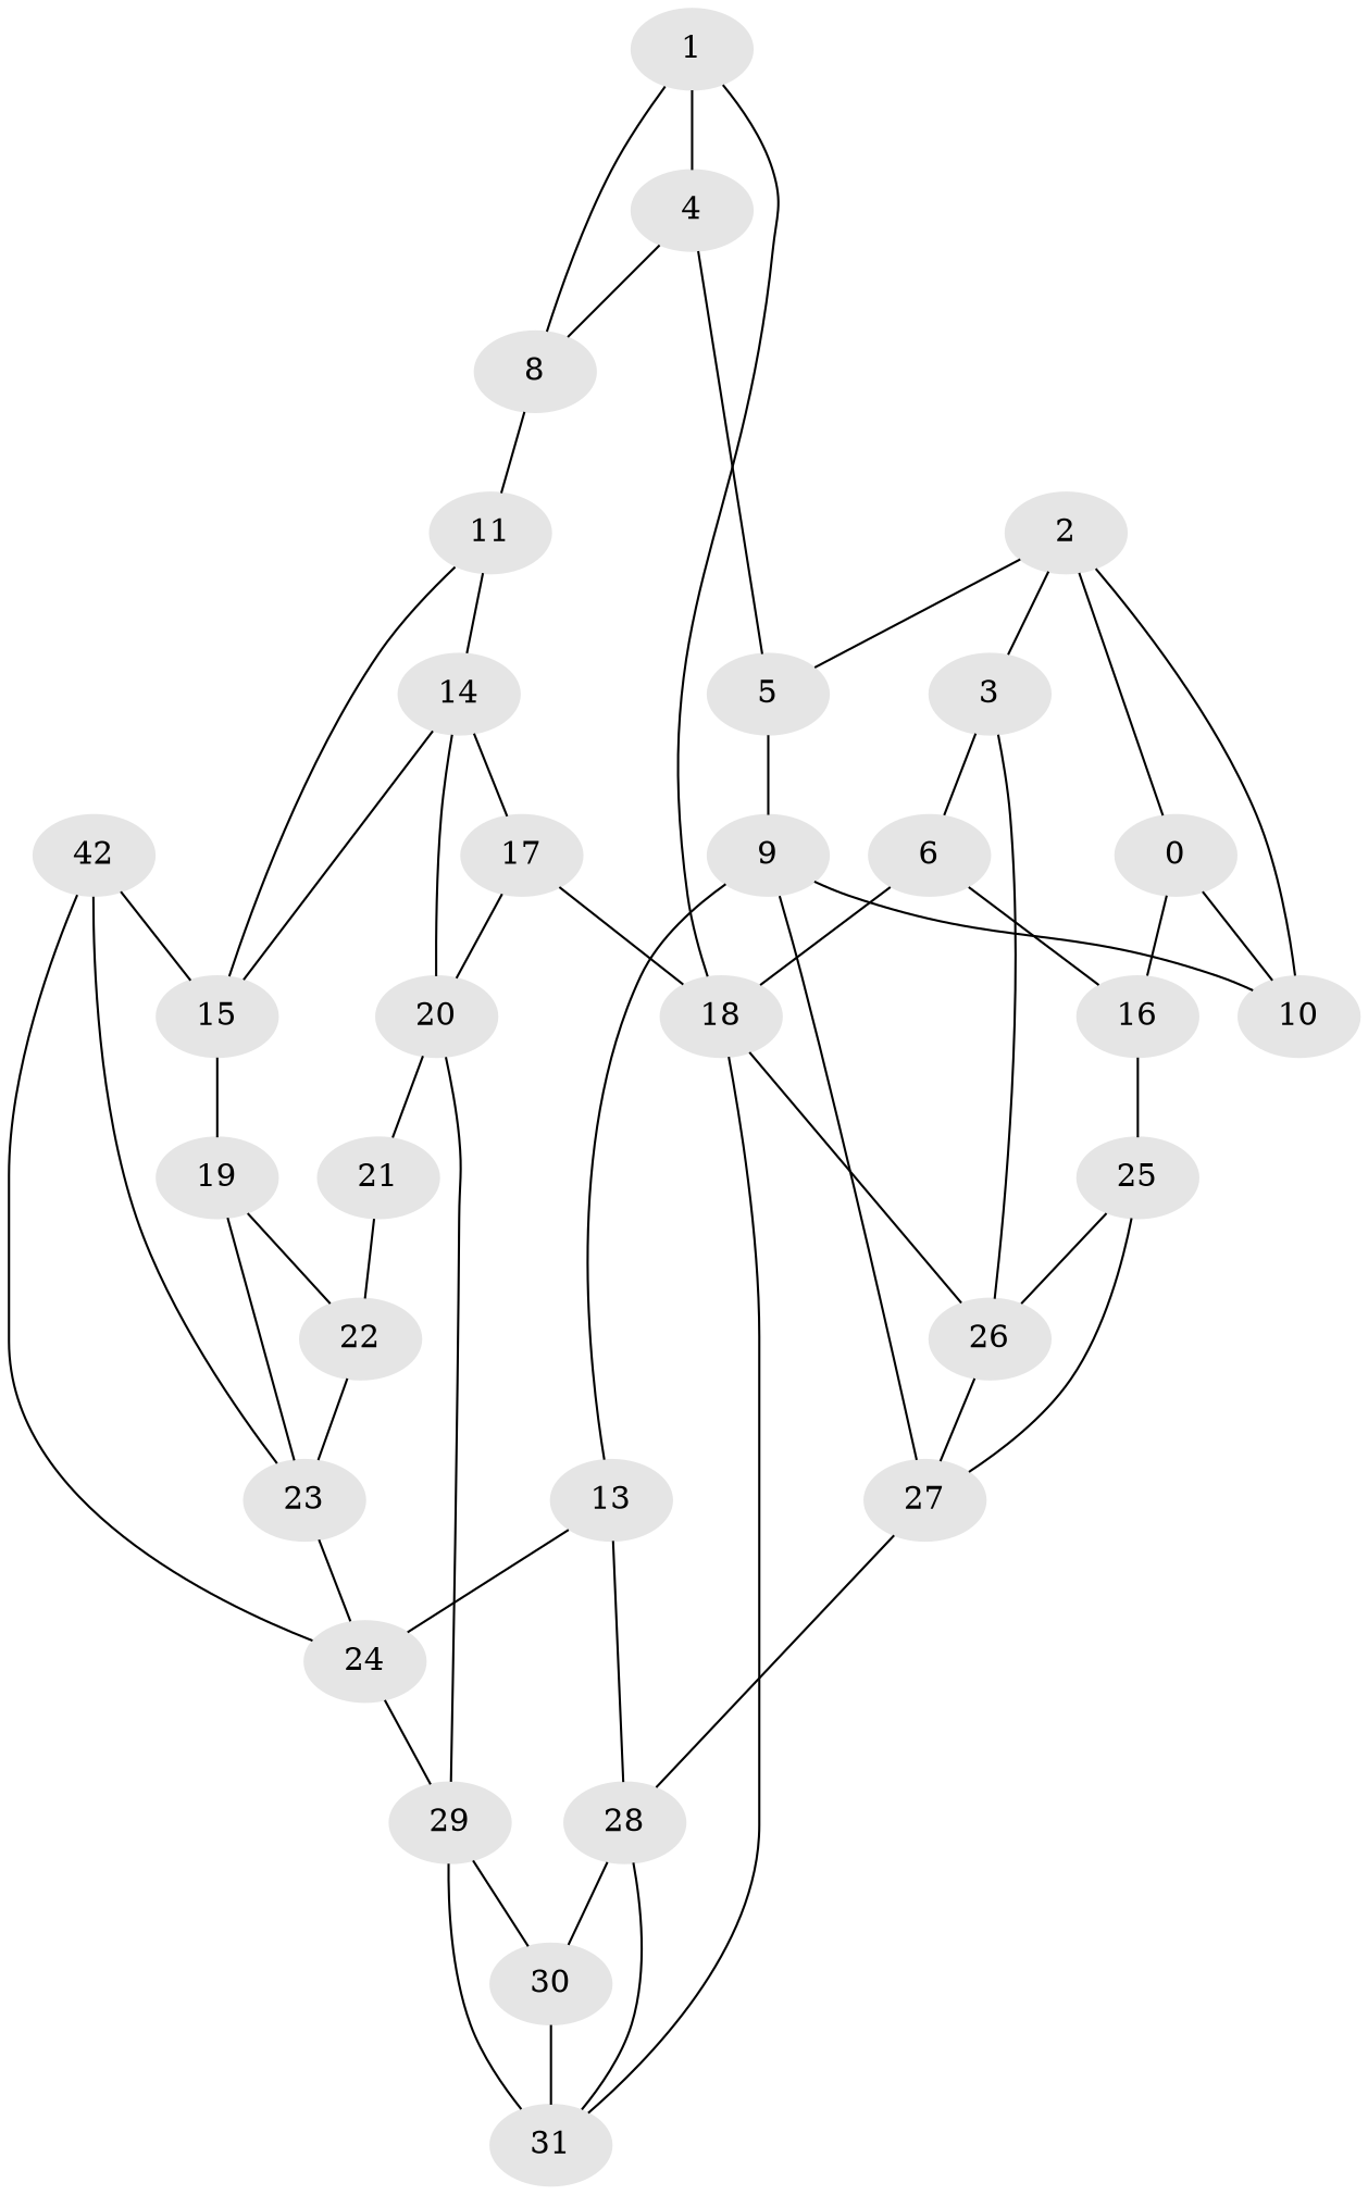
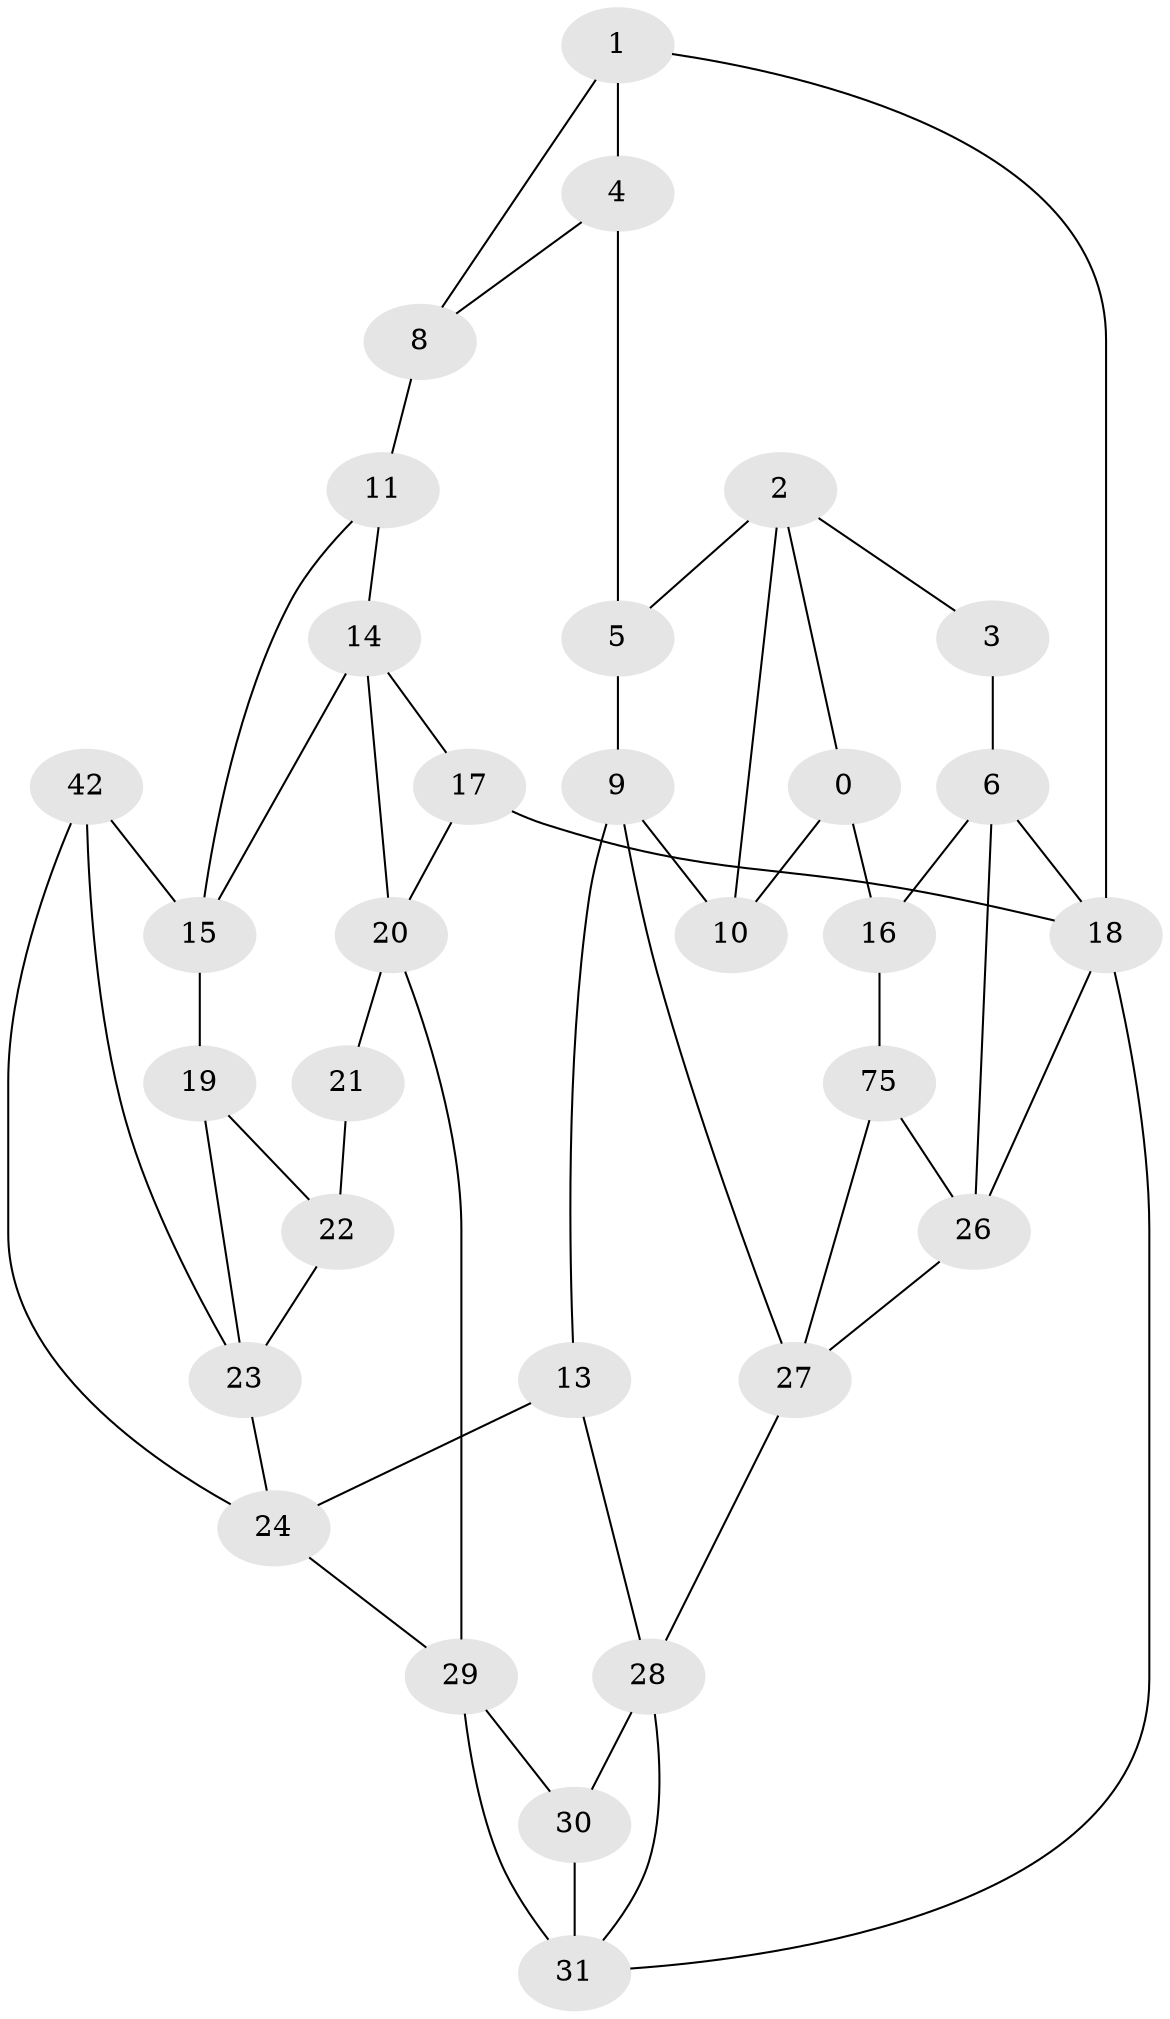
  graph {
    node [color=gray90 style=filled]
    edge [weight=1.0]
    1
    4
    8
    18
    5
    11
    26
    31
    2
    3
    n11 [label=0]
    10
    6
    9
    16
    13
    27
-   25
+   25 [label=75]
    14
    15
    24
    28
    17
    20
    19
    n26 [label=42]
    23
    29
    30
    21
    22
    1 -- 4
    1 -- 8
    1 -- 18
    4 -- 8
    4 -- 5 [weight=2.0]
    8 -- 11 [weight=2.0]
    18 -- 26
    18 -- 31
    5 -- 9
    11 -- 14
    11 -- 15
    26 -- 27
    2 -- 5
    2 -- 3
    2 -- n11
    2 -- 10
    3 -- 6 [weight=2.0]
    n11 -- 10 [weight=2.0]
    n11 -- 16
    6 -- 18
-   3 -- 26
+   6 -- 26
    6 -- 16
    9 -- 10
    9 -- 13
    9 -- 27
    16 -- 25 [weight=2.0]
    13 -- 24
    13 -- 28
    27 -- 28
    25 -- 26
    25 -- 27
    14 -- 15
    14 -- 17
    14 -- 20
    15 -- 19
    24 -- 29
    28 -- 31
    28 -- 30
    17 -- 18 [weight=2.0]
    17 -- 20
    20 -- 29
    20 -- 21
    19 -- 23
    19 -- 22
    n26 -- 15
    n26 -- 24
    n26 -- 23
    23 -- 24
    29 -- 31
    29 -- 30
    30 -- 31 [weight=2.0]
    21 -- 22 [weight=2.0]
    22 -- 23
  }
